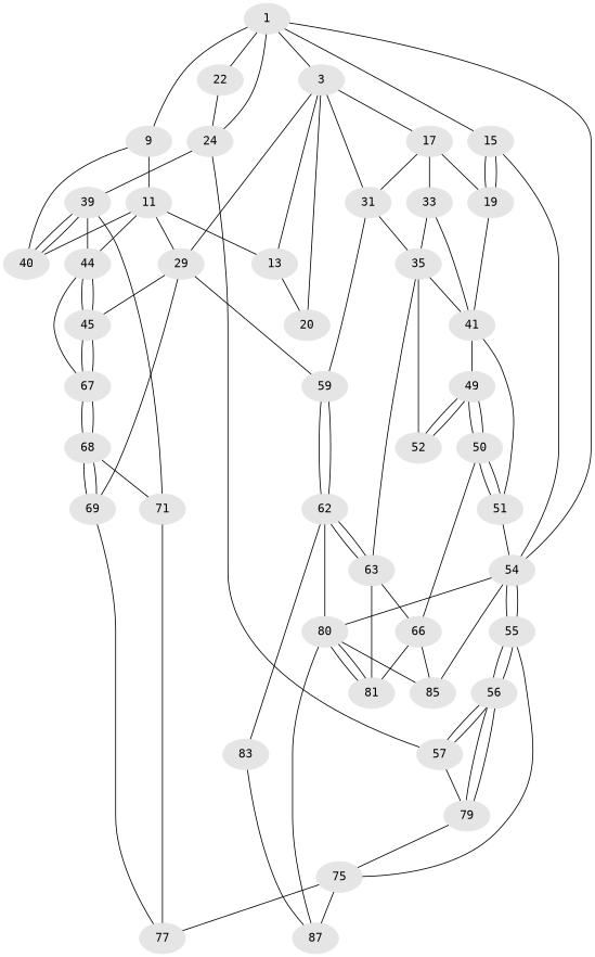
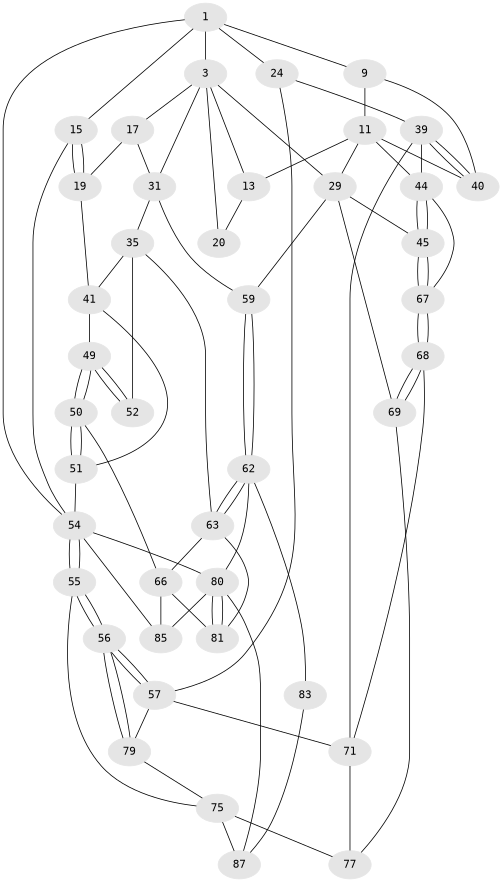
  graph {
    fontname="DejaVu Sans Mono"
    node [color=gray90 fontname="DejaVu Sans Mono" style=filled]
    edge [fontname="DejaVu Sans Mono"]
    1 [super="+2+6"]
    3 [super="+4+16"]
    9 [super="+10"]
    15
-   22
    24 [super="+25+27"]
    54 [super="+70"]
    13
    17 [super="+32+18"]
    20
    29 [super="+46"]
    31 [super="+34"]
    11 [super="+12+43"]
    40
    19
    39 [super="+60"]
    57 [super="+73"]
    55
    80 [super="+89"]
    85
-   33 [super="+37"]
    45
    59
    69
    35 [super="+36+53"]
    44 [super="+61"]
    67
    41 [super="+48+42"]
    49
    51
    71 [super="+72"]
    n32 [label=79]
    62 [super="+79"]
    77 [super="+78"]
    52
    63 [super="+64"]
    66 [super="+84"]
    81 [super="+82"]
    50
    68
    56
    75 [super="+86+76"]
    87 [super="+88"]
    83
    1 -- 3
    1 -- 9
    1 -- 15 [weight=2]
-   1 -- 22 [weight=2]
    1 -- 24 [weight=2]
    1 -- 54
    3 -- 13
    3 -- 17
    3 -- 20 [weight=2]
    3 -- 29
    3 -- 31
    9 -- 11
    9 -- 40
    15 -- 54
    15 -- 19
    15 -- 19
-   22 -- 24
    24 -- 39
    24 -- 57
    54 -- 55
    54 -- 55
    54 -- 80
    54 -- 85
    13 -- 20
    17 -- 31
    17 -- 19
-   17 -- 33 [weight=2]
    29 -- 45
    29 -- 59
    29 -- 69
    31 -- 59
    31 -- 35
    11 -- 13
    11 -- 29
    11 -- 40
    11 -- 44
    19 -- 41
    39 -- 40
    39 -- 40
    39 -- 44
    39 -- 71
+   57 -- 71
    57 -- n32
    55 -- 56
    55 -- 56
    55 -- 75
    80 -- 85
    80 -- 81
    80 -- 81
    80 -- 87
-   33 -- 35
-   33 -- 41
    45 -- 67
    45 -- 67
    59 -- 62
    59 -- 62
    69 -- 77
    35 -- 41
    35 -- 52 [weight=2]
    35 -- 63
    44 -- 45
    44 -- 45
    44 -- 67
    67 -- 68
    67 -- 68
    41 -- 49
    41 -- 51
    49 -- 52
    49 -- 52
    49 -- 50
    49 -- 50
    51 -- 54
    71 -- 77
    n32 -- 75
    62 -- 80
    62 -- 63
    62 -- 63
    62 -- 83
    63 -- 66
    63 -- 81 [weight=2]
    66 -- 85
    66 -- 81
    50 -- 51
    50 -- 51
    50 -- 66
    68 -- 69
    68 -- 69
    68 -- 71
    56 -- 57
    56 -- 57
    56 -- n32
    56 -- n32
    75 -- 77
    75 -- 87 [weight=2]
    83 -- 87
  }
